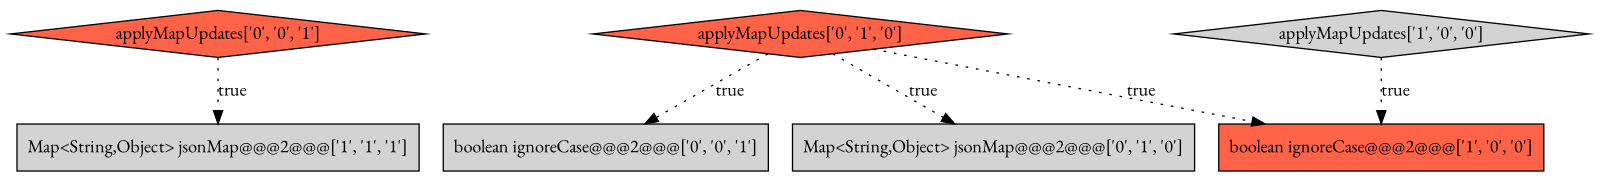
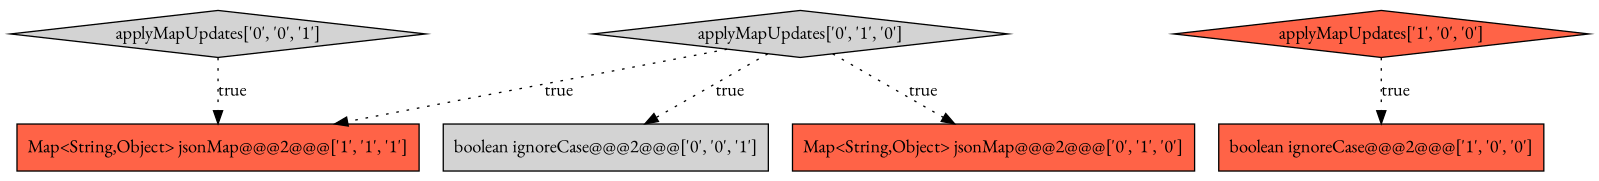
  digraph {
    fontname="EB Garamond"
    node [fillcolor=lightgray fontname="EB Garamond" shape=box style=filled]
    edge [fontname="EB Garamond" style=dotted]
-   n1 [label="Map<String,Object> jsonMap@@@2@@@['1', '1', '1']"]
+   n1 [fillcolor=tomato label="Map<String,Object> jsonMap@@@2@@@['1', '1', '1']"]
    n2 [label="boolean ignoreCase@@@2@@@['0', '0', '1']"]
-   n3 [label="Map<String,Object> jsonMap@@@2@@@['0', '1', '0']"]
+   n3 [fillcolor=tomato label="Map<String,Object> jsonMap@@@2@@@['0', '1', '0']"]
    n4 [fillcolor=tomato label="boolean ignoreCase@@@2@@@['1', '0', '0']"]
-   n5 [fillcolor=tomato label="applyMapUpdates['0', '0', '1']" shape=diamond]
-   n6 [fillcolor=tomato label="applyMapUpdates['0', '1', '0']" shape=diamond]
-   n7 [label="applyMapUpdates['1', '0', '0']" shape=diamond]
+   n5 [label="applyMapUpdates['0', '0', '1']" shape=diamond]
+   n6 [label="applyMapUpdates['0', '1', '0']" shape=diamond]
+   n7 [fillcolor=tomato label="applyMapUpdates['1', '0', '0']" shape=diamond]
    n5 -> n1 [label=true]
-   n6 -> n4 [label=true]
+   n6 -> n1 [label=true]
    n6 -> n2 [label=true]
    n6 -> n3 [label=true]
    n7 -> n4 [label=true]
  }
